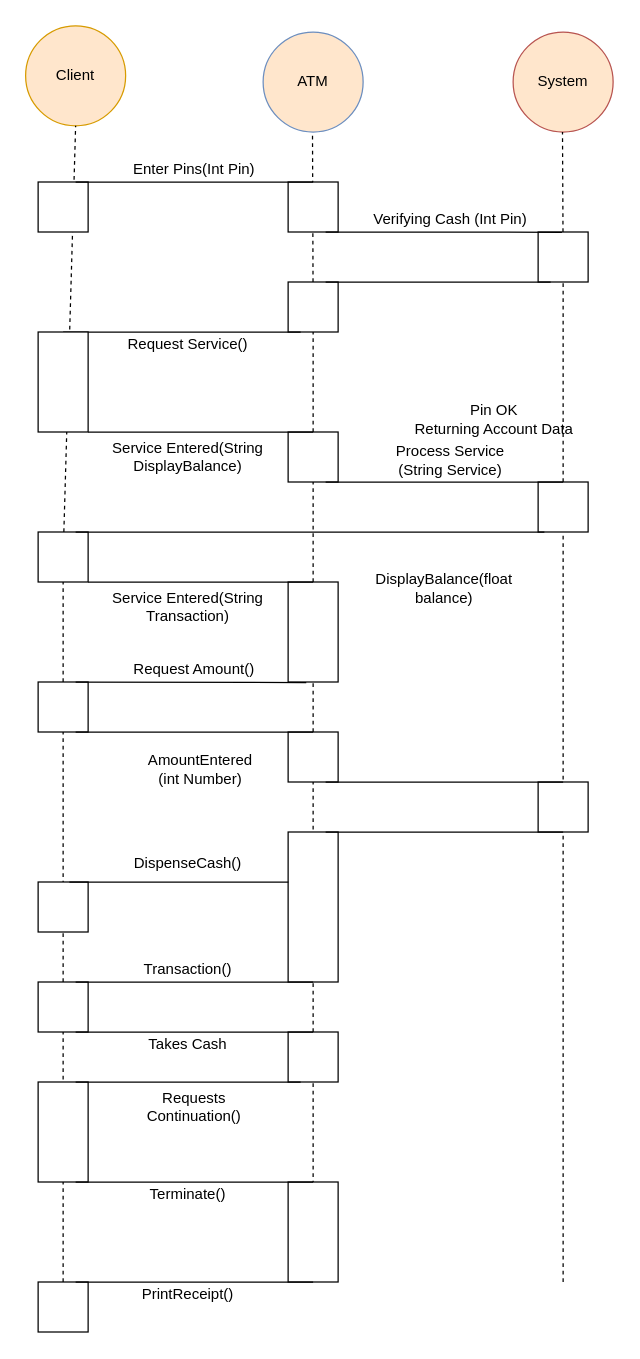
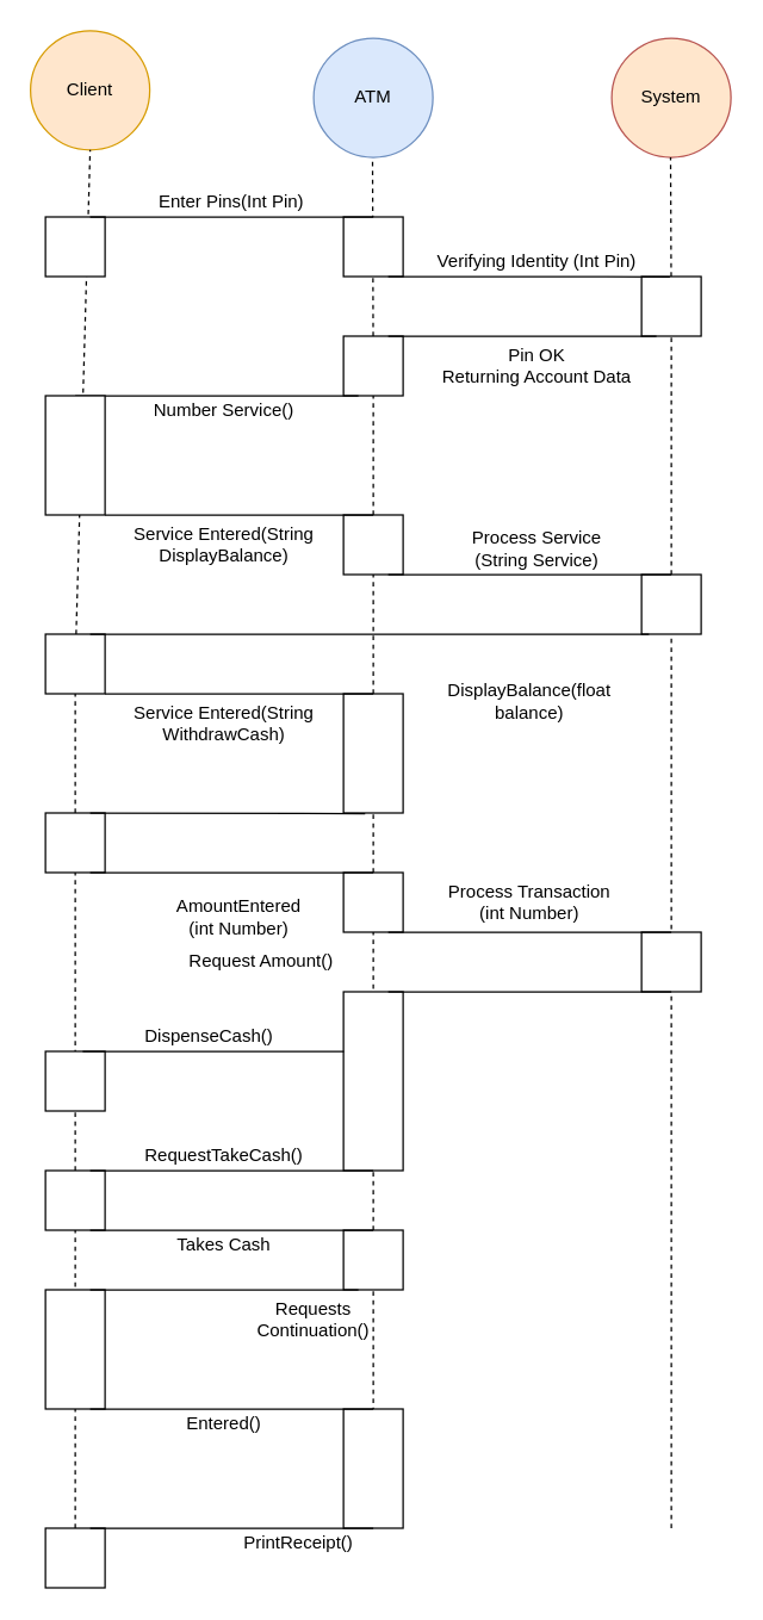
  <mxCell id="0" />
  <mxCell id="1" parent="0" />
  <mxCell id="2" value="Client" style="ellipse;whiteSpace=wrap;html=1;aspect=fixed;fillColor=#ffe6cc;strokeColor=#d79b00;" vertex="1" parent="1"><mxGeometry x="20" y="20" width="80" height="80" as="geometry" /></mxCell>
- <mxCell id="3" value="ATM" style="ellipse;whiteSpace=wrap;html=1;aspect=fixed;fillColor=#ffe6cc;strokeColor=#6c8ebf;" vertex="1" parent="1"><mxGeometry x="210" y="25" width="80" height="80" as="geometry" /></mxCell>
+ <mxCell id="3" value="ATM" style="ellipse;whiteSpace=wrap;html=1;aspect=fixed;fillColor=#dae8fc;strokeColor=#6c8ebf;" vertex="1" parent="1"><mxGeometry x="210" y="25" width="80" height="80" as="geometry" /></mxCell>
  <mxCell id="4" value="&lt;div&gt;System&lt;/div&gt;" style="ellipse;whiteSpace=wrap;html=1;aspect=fixed;fillColor=#ffe6cc;strokeColor=#b85450;" vertex="1" parent="1"><mxGeometry x="410" y="25" width="80" height="80" as="geometry" /></mxCell>
  <mxCell id="5" value="" style="endArrow=none;dashed=1;html=1;entryX=0.5;entryY=1;entryDx=0;entryDy=0;" edge="1" parent="1" source="31" target="2"><mxGeometry width="50" height="50" relative="1" as="geometry"><mxPoint x="50" y="655" as="sourcePoint" /><mxPoint x="60" y="125" as="targetPoint" /></mxGeometry></mxCell>
  <mxCell id="6" value="" style="endArrow=none;dashed=1;html=1;entryX=0.5;entryY=1;entryDx=0;entryDy=0;" edge="1" parent="1" source="15"><mxGeometry width="50" height="50" relative="1" as="geometry"><mxPoint x="249.5" y="655" as="sourcePoint" /><mxPoint x="249.5" y="105" as="targetPoint" /></mxGeometry></mxCell>
  <mxCell id="7" value="" style="endArrow=none;dashed=1;html=1;entryX=0.5;entryY=1;entryDx=0;entryDy=0;" edge="1" parent="1" source="10"><mxGeometry width="50" height="50" relative="1" as="geometry"><mxPoint x="449.5" y="655" as="sourcePoint" /><mxPoint x="449.5" y="105" as="targetPoint" /></mxGeometry></mxCell>
  <mxCell id="8" value="" style="rounded=0;whiteSpace=wrap;html=1;" vertex="1" parent="1"><mxGeometry x="30" y="145" width="40" height="40" as="geometry" /></mxCell>
  <mxCell id="9" value="" style="rounded=0;whiteSpace=wrap;html=1;" vertex="1" parent="1"><mxGeometry x="230" y="145" width="40" height="40" as="geometry" /></mxCell>
  <mxCell id="10" value="" style="rounded=0;whiteSpace=wrap;html=1;" vertex="1" parent="1"><mxGeometry x="430" y="185" width="40" height="40" as="geometry" /></mxCell>
  <mxCell id="11" value="" style="endArrow=none;dashed=1;html=1;entryX=0.5;entryY=1;entryDx=0;entryDy=0;" edge="1" parent="1" source="27" target="10"><mxGeometry width="50" height="50" relative="1" as="geometry"><mxPoint x="450" y="665" as="sourcePoint" /><mxPoint x="449.5" y="105" as="targetPoint" /></mxGeometry></mxCell>
  <mxCell id="12" value="" style="endArrow=none;html=1;exitX=0.75;exitY=0;exitDx=0;exitDy=0;entryX=0.5;entryY=0;entryDx=0;entryDy=0;" edge="1" parent="1" source="8" target="9"><mxGeometry width="50" height="50" relative="1" as="geometry"><mxPoint x="80" y="155" as="sourcePoint" /><mxPoint x="130" y="105" as="targetPoint" /></mxGeometry></mxCell>
  <mxCell id="13" value="" style="endArrow=none;html=1;exitX=0.75;exitY=1;exitDx=0;exitDy=0;entryX=0.476;entryY=0.005;entryDx=0;entryDy=0;entryPerimeter=0;" edge="1" parent="1" source="9" target="10"><mxGeometry width="50" height="50" relative="1" as="geometry"><mxPoint x="290" y="205.112" as="sourcePoint" /><mxPoint x="340" y="155.112" as="targetPoint" /></mxGeometry></mxCell>
  <mxCell id="14" value="Enter Pins(Int Pin)" style="text;html=1;strokeColor=none;fillColor=none;align=center;verticalAlign=middle;whiteSpace=wrap;rounded=0;" vertex="1" parent="1"><mxGeometry x="80" y="125" width="150" height="20" as="geometry" /></mxCell>
  <mxCell id="15" value="" style="rounded=0;whiteSpace=wrap;html=1;" vertex="1" parent="1"><mxGeometry x="230" y="225" width="40" height="40" as="geometry" /></mxCell>
  <mxCell id="16" value="" style="endArrow=none;dashed=1;html=1;entryX=0.5;entryY=1;entryDx=0;entryDy=0;" edge="1" parent="1" source="23" target="15"><mxGeometry width="50" height="50" relative="1" as="geometry"><mxPoint x="250" y="425" as="sourcePoint" /><mxPoint x="249.5" y="105" as="targetPoint" /></mxGeometry></mxCell>
  <mxCell id="17" value="" style="endArrow=none;html=1;entryX=0.25;entryY=1;entryDx=0;entryDy=0;exitX=0.75;exitY=0;exitDx=0;exitDy=0;" edge="1" parent="1" source="15" target="10"><mxGeometry width="50" height="50" relative="1" as="geometry"><mxPoint x="330" y="265" as="sourcePoint" /><mxPoint x="380" y="215" as="targetPoint" /></mxGeometry></mxCell>
- <mxCell id="18" value="Verifying Cash (Int Pin)" style="text;html=1;strokeColor=none;fillColor=none;align=center;verticalAlign=middle;whiteSpace=wrap;rounded=0;" vertex="1" parent="1"><mxGeometry x="285" y="165" width="150" height="20" as="geometry" /></mxCell>
- <mxCell id="19" value="&lt;div&gt;Pin OK&lt;br&gt;Returning Account Data&lt;/div&gt;" style="text;html=1;strokeColor=none;fillColor=none;align=center;verticalAlign=middle;whiteSpace=wrap;rounded=0;" vertex="1" parent="1"><mxGeometry x="325" y="325" width="140" height="20" as="geometry" /></mxCell>
+ <mxCell id="18" value="Verifying Identity (Int Pin)" style="text;html=1;strokeColor=none;fillColor=none;align=center;verticalAlign=middle;whiteSpace=wrap;rounded=0;" vertex="1" parent="1"><mxGeometry x="285" y="165" width="150" height="20" as="geometry" /></mxCell>
+ <mxCell id="19" value="&lt;div&gt;Pin OK&lt;br&gt;Returning Account Data&lt;/div&gt;" style="text;html=1;strokeColor=none;fillColor=none;align=center;verticalAlign=middle;whiteSpace=wrap;rounded=0;" vertex="1" parent="1"><mxGeometry x="290" y="235" width="140" height="20" as="geometry" /></mxCell>
  <mxCell id="20" value="" style="endArrow=none;html=1;entryX=0.25;entryY=1;entryDx=0;entryDy=0;exitX=0.5;exitY=0;exitDx=0;exitDy=0;" edge="1" parent="1" source="21" target="15"><mxGeometry width="50" height="50" relative="1" as="geometry"><mxPoint x="70" y="264" as="sourcePoint" /><mxPoint x="450" y="235" as="targetPoint" /></mxGeometry></mxCell>
  <mxCell id="21" value="" style="rounded=0;whiteSpace=wrap;html=1;" vertex="1" parent="1"><mxGeometry x="30" y="265" width="40" height="80" as="geometry" /></mxCell>
- <mxCell id="22" value="Request Service()" style="text;html=1;strokeColor=none;fillColor=none;align=center;verticalAlign=middle;whiteSpace=wrap;rounded=0;" vertex="1" parent="1"><mxGeometry x="80" y="265" width="140" height="20" as="geometry" /></mxCell>
+ <mxCell id="22" value="Number Service()" style="text;html=1;strokeColor=none;fillColor=none;align=center;verticalAlign=middle;whiteSpace=wrap;rounded=0;" vertex="1" parent="1"><mxGeometry x="80" y="265" width="140" height="20" as="geometry" /></mxCell>
  <mxCell id="23" value="" style="rounded=0;whiteSpace=wrap;html=1;" vertex="1" parent="1"><mxGeometry x="230" y="345" width="40" height="40" as="geometry" /></mxCell>
  <mxCell id="24" value="" style="endArrow=none;dashed=1;html=1;entryX=0.5;entryY=1;entryDx=0;entryDy=0;" edge="1" parent="1" source="55" target="23"><mxGeometry width="50" height="50" relative="1" as="geometry"><mxPoint x="250" y="1025" as="sourcePoint" /><mxPoint x="250" y="265" as="targetPoint" /></mxGeometry></mxCell>
  <mxCell id="25" value="Service Entered(String DisplayBalance)" style="text;html=1;strokeColor=none;fillColor=none;align=center;verticalAlign=middle;whiteSpace=wrap;rounded=0;" vertex="1" parent="1"><mxGeometry x="80" y="355" width="140" height="20" as="geometry" /></mxCell>
  <mxCell id="26" value="" style="endArrow=none;html=1;exitX=0.5;exitY=0;exitDx=0;exitDy=0;entryX=0.5;entryY=0;entryDx=0;entryDy=0;" edge="1" parent="1" target="23"><mxGeometry width="50" height="50" relative="1" as="geometry"><mxPoint x="70" y="345" as="sourcePoint" /><mxPoint x="250" y="344" as="targetPoint" /></mxGeometry></mxCell>
  <mxCell id="27" value="" style="rounded=0;whiteSpace=wrap;html=1;" vertex="1" parent="1"><mxGeometry x="430" y="385" width="40" height="40" as="geometry" /></mxCell>
  <mxCell id="28" value="" style="endArrow=none;dashed=1;html=1;entryX=0.5;entryY=1;entryDx=0;entryDy=0;" edge="1" parent="1" target="27"><mxGeometry width="50" height="50" relative="1" as="geometry"><mxPoint x="450" y="1025" as="sourcePoint" /><mxPoint x="450" y="225" as="targetPoint" /></mxGeometry></mxCell>
  <mxCell id="29" value="" style="endArrow=none;html=1;exitX=0.75;exitY=1;exitDx=0;exitDy=0;entryX=0.5;entryY=0;entryDx=0;entryDy=0;" edge="1" parent="1" source="23" target="27"><mxGeometry width="50" height="50" relative="1" as="geometry"><mxPoint x="350" y="435" as="sourcePoint" /><mxPoint x="400" y="385" as="targetPoint" /></mxGeometry></mxCell>
  <mxCell id="30" value="&lt;div&gt;Process Service&lt;/div&gt;&lt;div&gt;(String Service)&lt;/div&gt;" style="text;html=1;strokeColor=none;fillColor=none;align=center;verticalAlign=middle;whiteSpace=wrap;rounded=0;" vertex="1" parent="1"><mxGeometry x="270" y="358" width="180" height="20" as="geometry" /></mxCell>
  <mxCell id="31" value="" style="rounded=0;whiteSpace=wrap;html=1;" vertex="1" parent="1"><mxGeometry x="30" y="425" width="40" height="40" as="geometry" /></mxCell>
  <mxCell id="32" value="" style="endArrow=none;dashed=1;html=1;entryX=0.5;entryY=1;entryDx=0;entryDy=0;" edge="1" parent="1" target="31"><mxGeometry width="50" height="50" relative="1" as="geometry"><mxPoint x="50" y="1025" as="sourcePoint" /><mxPoint x="50" y="105" as="targetPoint" /></mxGeometry></mxCell>
  <mxCell id="33" value="" style="endArrow=none;html=1;exitX=0.75;exitY=0;exitDx=0;exitDy=0;entryX=0.5;entryY=0;entryDx=0;entryDy=0;" edge="1" parent="1" source="31"><mxGeometry width="50" height="50" relative="1" as="geometry"><mxPoint x="245" y="425" as="sourcePoint" /><mxPoint x="435" y="425" as="targetPoint" /></mxGeometry></mxCell>
  <mxCell id="34" value="DisplayBalance(float balance)" style="text;html=1;strokeColor=none;fillColor=none;align=center;verticalAlign=middle;whiteSpace=wrap;rounded=0;" vertex="1" parent="1"><mxGeometry x="285" y="460" width="140" height="20" as="geometry" /></mxCell>
  <mxCell id="35" value="" style="rounded=0;whiteSpace=wrap;html=1;" vertex="1" parent="1"><mxGeometry x="230" y="465" width="40" height="80" as="geometry" /></mxCell>
- <mxCell id="36" value="Service Entered(String Transaction)" style="text;html=1;strokeColor=none;fillColor=none;align=center;verticalAlign=middle;whiteSpace=wrap;rounded=0;" vertex="1" parent="1"><mxGeometry x="80" y="475" width="140" height="20" as="geometry" /></mxCell>
+ <mxCell id="36" value="Service Entered(String WithdrawCash)" style="text;html=1;strokeColor=none;fillColor=none;align=center;verticalAlign=middle;whiteSpace=wrap;rounded=0;" vertex="1" parent="1"><mxGeometry x="80" y="475" width="140" height="20" as="geometry" /></mxCell>
  <mxCell id="37" value="" style="endArrow=none;html=1;exitX=0.5;exitY=0;exitDx=0;exitDy=0;entryX=0.5;entryY=0;entryDx=0;entryDy=0;" edge="1" parent="1" target="35"><mxGeometry width="50" height="50" relative="1" as="geometry"><mxPoint x="70" y="465" as="sourcePoint" /><mxPoint x="250" y="464" as="targetPoint" /></mxGeometry></mxCell>
  <mxCell id="38" value="" style="rounded=0;whiteSpace=wrap;html=1;" vertex="1" parent="1"><mxGeometry x="30" y="545" width="40" height="40" as="geometry" /></mxCell>
  <mxCell id="39" value="" style="endArrow=none;html=1;exitX=0.75;exitY=0;exitDx=0;exitDy=0;entryX=0.363;entryY=1.005;entryDx=0;entryDy=0;entryPerimeter=0;" edge="1" parent="1" source="38" target="35"><mxGeometry width="50" height="50" relative="1" as="geometry"><mxPoint x="120" y="575" as="sourcePoint" /><mxPoint x="170" y="525" as="targetPoint" /></mxGeometry></mxCell>
- <mxCell id="40" value="Request Amount()" style="text;html=1;strokeColor=none;fillColor=none;align=center;verticalAlign=middle;whiteSpace=wrap;rounded=0;" vertex="1" parent="1"><mxGeometry x="85" y="525" width="140" height="20" as="geometry" /></mxCell>
+ <mxCell id="40" value="Request Amount()" style="text;html=1;strokeColor=none;fillColor=none;align=center;verticalAlign=middle;whiteSpace=wrap;rounded=0;" vertex="1" parent="1"><mxGeometry x="105" y="635" width="140" height="20" as="geometry" /></mxCell>
  <mxCell id="41" value="" style="rounded=0;whiteSpace=wrap;html=1;" vertex="1" parent="1"><mxGeometry x="230" y="585" width="40" height="40" as="geometry" /></mxCell>
  <mxCell id="42" value="" style="endArrow=none;html=1;exitX=0.75;exitY=1;exitDx=0;exitDy=0;entryX=0.5;entryY=0;entryDx=0;entryDy=0;" edge="1" parent="1" source="38" target="41"><mxGeometry width="50" height="50" relative="1" as="geometry"><mxPoint x="130" y="625" as="sourcePoint" /><mxPoint x="180" y="575" as="targetPoint" /></mxGeometry></mxCell>
  <mxCell id="43" value="" style="rounded=0;whiteSpace=wrap;html=1;" vertex="1" parent="1"><mxGeometry x="430" y="625" width="40" height="40" as="geometry" /></mxCell>
  <mxCell id="44" value="" style="endArrow=none;html=1;exitX=0.75;exitY=1;exitDx=0;exitDy=0;entryX=0.5;entryY=0;entryDx=0;entryDy=0;" edge="1" parent="1"><mxGeometry width="50" height="50" relative="1" as="geometry"><mxPoint x="260" y="625" as="sourcePoint" /><mxPoint x="450" y="625" as="targetPoint" /></mxGeometry></mxCell>
  <mxCell id="45" value="&lt;div&gt;AmountEntered&lt;/div&gt;&lt;div&gt;(int Number)&lt;/div&gt;" style="text;html=1;strokeColor=none;fillColor=none;align=center;verticalAlign=middle;whiteSpace=wrap;rounded=0;" vertex="1" parent="1"><mxGeometry x="90" y="605" width="140" height="20" as="geometry" /></mxCell>
  <mxCell id="46" value="" style="rounded=0;whiteSpace=wrap;html=1;" vertex="1" parent="1"><mxGeometry x="230" y="665" width="40" height="120" as="geometry" /></mxCell>
  <mxCell id="47" value="" style="endArrow=none;html=1;exitX=0.75;exitY=1;exitDx=0;exitDy=0;entryX=0.5;entryY=0;entryDx=0;entryDy=0;" edge="1" parent="1"><mxGeometry width="50" height="50" relative="1" as="geometry"><mxPoint x="260" y="665" as="sourcePoint" /><mxPoint x="450" y="665" as="targetPoint" /></mxGeometry></mxCell>
+ <mxCell id="48" value="&lt;div&gt;Process Transaction&lt;/div&gt;&lt;div&gt;(int Number)&lt;/div&gt;" style="text;html=1;strokeColor=none;fillColor=none;align=center;verticalAlign=middle;whiteSpace=wrap;rounded=0;" vertex="1" parent="1"><mxGeometry x="285" y="595" width="140" height="20" as="geometry" /></mxCell>
  <mxCell id="49" value="" style="rounded=0;whiteSpace=wrap;html=1;" vertex="1" parent="1"><mxGeometry x="30" y="705" width="40" height="40" as="geometry" /></mxCell>
  <mxCell id="50" value="" style="endArrow=none;html=1;exitX=0.75;exitY=1;exitDx=0;exitDy=0;entryX=0.006;entryY=0.334;entryDx=0;entryDy=0;entryPerimeter=0;" edge="1" parent="1" target="46"><mxGeometry width="50" height="50" relative="1" as="geometry"><mxPoint x="55" y="705" as="sourcePoint" /><mxPoint x="245" y="705" as="targetPoint" /></mxGeometry></mxCell>
- <mxCell id="51" value="DispenseCash()" style="text;html=1;strokeColor=none;fillColor=none;align=center;verticalAlign=middle;whiteSpace=wrap;rounded=0;" vertex="1" parent="1"><mxGeometry x="80" y="680" width="140" height="20" as="geometry" /></mxCell>
+ <mxCell id="51" value="DispenseCash()" style="text;html=1;strokeColor=none;fillColor=none;align=center;verticalAlign=middle;whiteSpace=wrap;rounded=0;" vertex="1" parent="1"><mxGeometry x="70" y="685" width="140" height="20" as="geometry" /></mxCell>
  <mxCell id="52" value="" style="rounded=0;whiteSpace=wrap;html=1;" vertex="1" parent="1"><mxGeometry x="30" y="785" width="40" height="40" as="geometry" /></mxCell>
  <mxCell id="53" value="" style="endArrow=none;html=1;exitX=0.75;exitY=0;exitDx=0;exitDy=0;entryX=0.5;entryY=1;entryDx=0;entryDy=0;" edge="1" parent="1" source="52" target="46"><mxGeometry width="50" height="50" relative="1" as="geometry"><mxPoint x="110" y="825" as="sourcePoint" /><mxPoint x="160" y="775" as="targetPoint" /></mxGeometry></mxCell>
- <mxCell id="54" value="Transaction()" style="text;html=1;strokeColor=none;fillColor=none;align=center;verticalAlign=middle;whiteSpace=wrap;rounded=0;" vertex="1" parent="1"><mxGeometry x="80" y="765" width="140" height="20" as="geometry" /></mxCell>
+ <mxCell id="54" value="RequestTakeCash()" style="text;html=1;strokeColor=none;fillColor=none;align=center;verticalAlign=middle;whiteSpace=wrap;rounded=0;" vertex="1" parent="1"><mxGeometry x="80" y="765" width="140" height="20" as="geometry" /></mxCell>
  <mxCell id="55" value="" style="rounded=0;whiteSpace=wrap;html=1;" vertex="1" parent="1"><mxGeometry x="230" y="825" width="40" height="40" as="geometry" /></mxCell>
  <mxCell id="56" value="" style="endArrow=none;dashed=1;html=1;entryX=0.5;entryY=1;entryDx=0;entryDy=0;" edge="1" parent="1" target="55"><mxGeometry width="50" height="50" relative="1" as="geometry"><mxPoint x="250" y="1025" as="sourcePoint" /><mxPoint x="250" y="385" as="targetPoint" /></mxGeometry></mxCell>
  <mxCell id="57" value="" style="endArrow=none;html=1;exitX=0.75;exitY=0;exitDx=0;exitDy=0;entryX=0.5;entryY=1;entryDx=0;entryDy=0;" edge="1" parent="1"><mxGeometry width="50" height="50" relative="1" as="geometry"><mxPoint x="60" y="825" as="sourcePoint" /><mxPoint x="250" y="825" as="targetPoint" /></mxGeometry></mxCell>
  <mxCell id="58" value="Takes Cash" style="text;html=1;strokeColor=none;fillColor=none;align=center;verticalAlign=middle;whiteSpace=wrap;rounded=0;" vertex="1" parent="1"><mxGeometry x="80" y="825" width="140" height="20" as="geometry" /></mxCell>
  <mxCell id="59" value="" style="rounded=0;whiteSpace=wrap;html=1;" vertex="1" parent="1"><mxGeometry x="30" y="865" width="40" height="80" as="geometry" /></mxCell>
  <mxCell id="60" value="" style="endArrow=none;html=1;exitX=0.75;exitY=0;exitDx=0;exitDy=0;entryX=0.25;entryY=1;entryDx=0;entryDy=0;" edge="1" parent="1" source="59" target="55"><mxGeometry width="50" height="50" relative="1" as="geometry"><mxPoint x="170" y="925" as="sourcePoint" /><mxPoint x="220" y="875" as="targetPoint" /></mxGeometry></mxCell>
- <mxCell id="61" value="&lt;div&gt;Requests&lt;/div&gt;&lt;div&gt;Continuation()&lt;br&gt;&lt;/div&gt;" style="text;html=1;strokeColor=none;fillColor=none;align=center;verticalAlign=middle;whiteSpace=wrap;rounded=0;" vertex="1" parent="1"><mxGeometry x="85" y="875" width="140" height="20" as="geometry" /></mxCell>
+ <mxCell id="61" value="&lt;div&gt;Requests&lt;/div&gt;&lt;div&gt;Continuation()&lt;br&gt;&lt;/div&gt;" style="text;html=1;strokeColor=none;fillColor=none;align=center;verticalAlign=middle;whiteSpace=wrap;rounded=0;" vertex="1" parent="1"><mxGeometry x="140" y="875" width="140" height="20" as="geometry" /></mxCell>
  <mxCell id="62" value="" style="rounded=0;whiteSpace=wrap;html=1;" vertex="1" parent="1"><mxGeometry x="230" y="945" width="40" height="80" as="geometry" /></mxCell>
  <mxCell id="63" value="" style="rounded=0;whiteSpace=wrap;html=1;" vertex="1" parent="1"><mxGeometry x="30" y="1025" width="40" height="40" as="geometry" /></mxCell>
  <mxCell id="64" value="" style="endArrow=none;html=1;exitX=0.75;exitY=0;exitDx=0;exitDy=0;entryX=0.5;entryY=1;entryDx=0;entryDy=0;" edge="1" parent="1" source="63" target="62"><mxGeometry width="50" height="50" relative="1" as="geometry"><mxPoint x="90" y="1045" as="sourcePoint" /><mxPoint x="140" y="995" as="targetPoint" /></mxGeometry></mxCell>
  <mxCell id="65" value="" style="endArrow=none;html=1;exitX=0.75;exitY=1;exitDx=0;exitDy=0;entryX=0.5;entryY=0;entryDx=0;entryDy=0;" edge="1" parent="1" source="59" target="62"><mxGeometry width="50" height="50" relative="1" as="geometry"><mxPoint x="120" y="965" as="sourcePoint" /><mxPoint x="170" y="915" as="targetPoint" /></mxGeometry></mxCell>
- <mxCell id="66" value="Terminate()" style="text;html=1;strokeColor=none;fillColor=none;align=center;verticalAlign=middle;whiteSpace=wrap;rounded=0;" vertex="1" parent="1"><mxGeometry x="130" y="945" width="40" height="20" as="geometry" /></mxCell>
- <mxCell id="67" value="PrintReceipt()" style="text;html=1;strokeColor=none;fillColor=none;align=center;verticalAlign=middle;whiteSpace=wrap;rounded=0;" vertex="1" parent="1"><mxGeometry x="130" y="1025" width="40" height="20" as="geometry" /></mxCell>
+ <mxCell id="66" value="Entered()" style="text;html=1;strokeColor=none;fillColor=none;align=center;verticalAlign=middle;whiteSpace=wrap;rounded=0;" vertex="1" parent="1"><mxGeometry x="130" y="945" width="40" height="20" as="geometry" /></mxCell>
+ <mxCell id="67" value="PrintReceipt()" style="text;html=1;strokeColor=none;fillColor=none;align=center;verticalAlign=middle;whiteSpace=wrap;rounded=0;" vertex="1" parent="1"><mxGeometry x="180" y="1025" width="40" height="20" as="geometry" /></mxCell>
